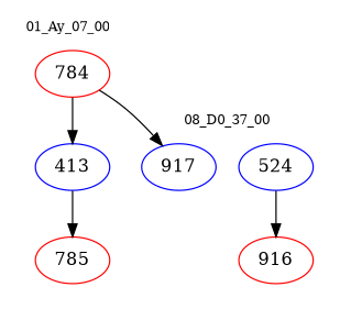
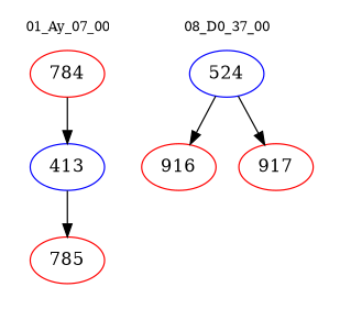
  digraph {
    node [color=red]
    edge [color=black]
    n1 [color=blue label=413]
    n2 [label=784]
    n3 [label=785]
    n4 [color=blue label=524]
    n5 [label=916]
-   n6 [color=blue label=917]
+   n6 [label=917]
    subgraph cluster_1 {
      color=white
      fontsize=10
      label="01_Ay_07_00"
      n1
      n2
      n3
    }
    subgraph cluster_2 {
      color=white
      fontsize=10
      label="08_D0_37_00"
      n4
      n5
      n6
    }
    n1 -> n3
    n2 -> n1
    n4 -> n5
-   n2 -> n6
+   n4 -> n6
  }
